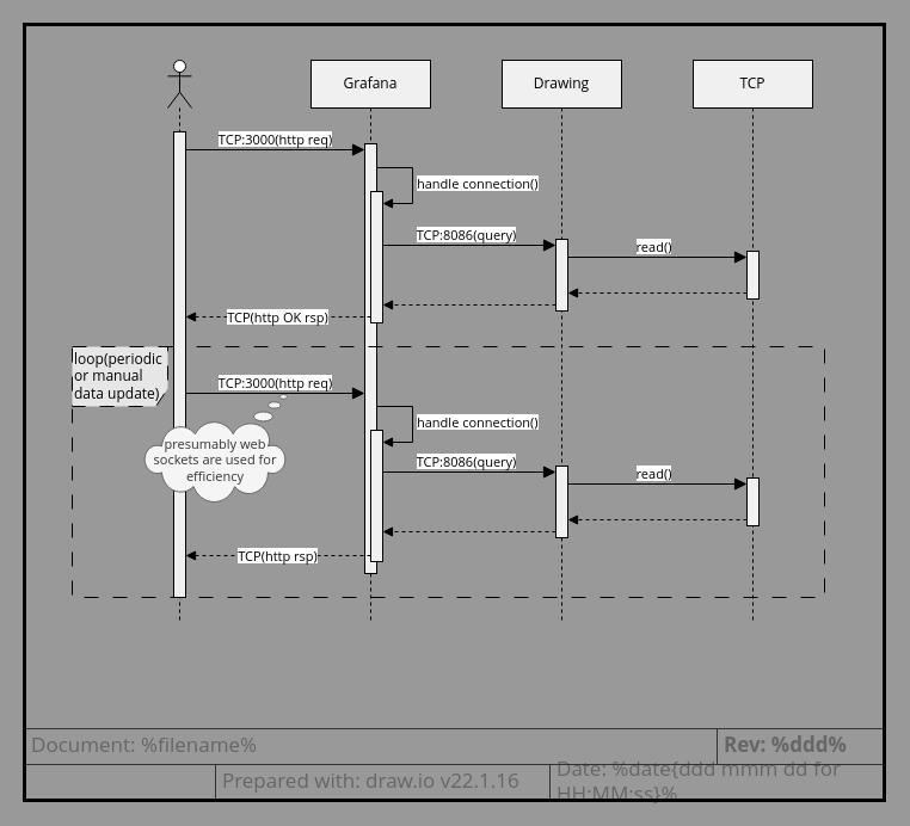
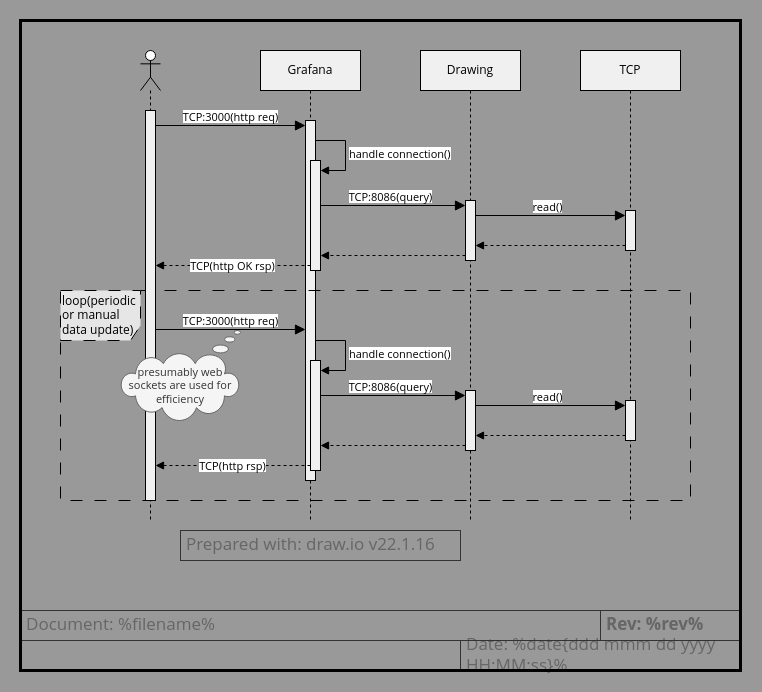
  <mxCell id="0" value="" />
  <mxCell id="1" value="Title Block" style="locked=1;" parent="0" />
- <mxCell id="2" value="Prepared with: draw.io v22.1.16" style="strokeWidth=1;shadow=0;dashed=0;align=center;html=1;shape=mxgraph.mockup.text.textBox;fontColor=#666666;align=left;fontSize=17;spacingLeft=4;spacingTop=-3;whiteSpace=wrap;strokeColor=#333333;mainText=;fillColor=none;fontFamily=Open Sans;movable=1;resizable=1;rotatable=1;deletable=1;editable=1;locked=0;connectable=1;" parent="1" vertex="1"><mxGeometry x="180" y="640" width="280" height="30" as="geometry" /></mxCell>
- <mxCell id="3" value="Date: &lt;font style=&quot;font-size: 17px;&quot;&gt;%date{ddd mmm dd for HH:MM:ss}%&lt;/font&gt;" style="strokeWidth=1;shadow=0;dashed=0;align=center;html=1;shape=mxgraph.mockup.text.textBox;fontColor=#666666;align=left;fontSize=17;spacingLeft=4;spacingTop=-3;whiteSpace=wrap;strokeColor=#333333;mainText=;fillColor=none;fontFamily=Open Sans;movable=1;resizable=1;rotatable=1;deletable=1;editable=1;locked=0;connectable=1;" parent="1" vertex="1"><mxGeometry x="460" y="640" width="280" height="30" as="geometry" /></mxCell>
+ <mxCell id="2" value="Prepared with: draw.io v22.1.16" style="strokeWidth=1;shadow=0;dashed=0;align=center;html=1;shape=mxgraph.mockup.text.textBox;fontColor=#666666;align=left;fontSize=17;spacingLeft=4;spacingTop=-3;whiteSpace=wrap;strokeColor=#333333;mainText=;fillColor=none;fontFamily=Open Sans;movable=1;resizable=1;rotatable=1;deletable=1;editable=1;locked=0;connectable=1;" parent="1" vertex="1"><mxGeometry x="180" y="530" width="280" height="30" as="geometry" /></mxCell>
+ <mxCell id="3" value="Date: &lt;font style=&quot;font-size: 17px;&quot;&gt;%date{ddd mmm dd yyyy HH:MM:ss}%&lt;/font&gt;" style="strokeWidth=1;shadow=0;dashed=0;align=center;html=1;shape=mxgraph.mockup.text.textBox;fontColor=#666666;align=left;fontSize=17;spacingLeft=4;spacingTop=-3;whiteSpace=wrap;strokeColor=#333333;mainText=;fillColor=none;fontFamily=Open Sans;movable=1;resizable=1;rotatable=1;deletable=1;editable=1;locked=0;connectable=1;" parent="1" vertex="1"><mxGeometry x="460" y="640" width="280" height="30" as="geometry" /></mxCell>
  <mxCell id="4" value="Document: %filename%" style="strokeWidth=1;shadow=0;dashed=0;align=center;html=1;shape=mxgraph.mockup.text.textBox;fontColor=#666666;align=left;fontSize=17;spacingLeft=4;spacingTop=-3;whiteSpace=wrap;strokeColor=#333333;mainText=;fillColor=none;fontFamily=Open Sans;movable=1;resizable=1;rotatable=1;deletable=1;editable=1;locked=0;connectable=1;" parent="1" vertex="1"><mxGeometry x="20" y="610" width="580" height="30" as="geometry" /></mxCell>
- <mxCell id="5" value="&lt;b&gt;Rev: %ddd%&lt;br&gt;&lt;/b&gt;" style="strokeWidth=1;shadow=0;dashed=0;align=center;html=1;shape=mxgraph.mockup.text.textBox;fontColor=#666666;align=left;fontSize=17;spacingLeft=4;spacingTop=-3;whiteSpace=wrap;strokeColor=#333333;mainText=;fillColor=none;fontFamily=Open Sans;movable=1;resizable=1;rotatable=1;deletable=1;editable=1;locked=0;connectable=1;" parent="1" vertex="1"><mxGeometry x="600" y="610" width="140" height="30" as="geometry" /></mxCell>
+ <mxCell id="5" value="&lt;b&gt;Rev: %rev%&lt;br&gt;&lt;/b&gt;" style="strokeWidth=1;shadow=0;dashed=0;align=center;html=1;shape=mxgraph.mockup.text.textBox;fontColor=#666666;align=left;fontSize=17;spacingLeft=4;spacingTop=-3;whiteSpace=wrap;strokeColor=#333333;mainText=;fillColor=none;fontFamily=Open Sans;movable=1;resizable=1;rotatable=1;deletable=1;editable=1;locked=0;connectable=1;" parent="1" vertex="1"><mxGeometry x="600" y="610" width="140" height="30" as="geometry" /></mxCell>
  <mxCell id="6" value="Drawing Frame" style="locked=1;" parent="0" />
  <mxCell id="7" value="" style="rounded=0;whiteSpace=wrap;html=1;fillColor=none;strokeWidth=3;movable=1;resizable=1;rotatable=1;deletable=1;editable=1;locked=0;connectable=1;" parent="6" vertex="1"><mxGeometry x="20" y="20" width="720" height="650" as="geometry" /></mxCell>
  <mxCell id="8" value="Document" parent="0" />
  <mxCell id="9" value="Grafana" style="shape=umlLifeline;perimeter=lifelinePerimeter;whiteSpace=wrap;html=1;container=1;dropTarget=0;collapsible=0;recursiveResize=0;outlineConnect=0;portConstraint=eastwest;newEdgeStyle={&quot;curved&quot;:0,&quot;rounded&quot;:0};fontFamily=Open Sans;fillColor=#F0F0F0;" parent="8" vertex="1"><mxGeometry x="260" y="50" width="100" height="470" as="geometry" /></mxCell>
  <mxCell id="10" value="" style="html=1;points=[[0,0,0,0,5],[0,1,0,0,-5],[1,0,0,0,5],[1,1,0,0,-5]];perimeter=orthogonalPerimeter;outlineConnect=0;targetShapes=umlLifeline;portConstraint=eastwest;newEdgeStyle={&quot;curved&quot;:0,&quot;rounded&quot;:0};fontFamily=Open Sans;fillColor=#F0F0F0;" parent="9" vertex="1"><mxGeometry x="45" y="70" width="10" height="360" as="geometry" /></mxCell>
  <mxCell id="11" value="" style="html=1;points=[[0,0,0,0,5],[0,1,0,0,-5],[1,0,0,0,5],[1,1,0,0,-5]];perimeter=orthogonalPerimeter;outlineConnect=0;targetShapes=umlLifeline;portConstraint=eastwest;newEdgeStyle={&quot;curved&quot;:0,&quot;rounded&quot;:0};fillColor=#F0F0F0;fontFamily=Open Sans;" parent="9" vertex="1"><mxGeometry x="50" y="110" width="10" height="110" as="geometry" /></mxCell>
  <mxCell id="12" value="handle connection()" style="html=1;align=left;spacingLeft=2;endArrow=block;rounded=0;edgeStyle=orthogonalEdgeStyle;curved=0;rounded=0;fontFamily=Open Sans;" parent="9" target="11" edge="1"><mxGeometry x="0.012" relative="1" as="geometry"><mxPoint x="55" y="90" as="sourcePoint" /><Array as="points"><mxPoint x="85" y="90" /><mxPoint x="85" y="120" /></Array><mxPoint as="offset" /></mxGeometry></mxCell>
  <mxCell id="13" value="TCP:3000(http req)" style="html=1;verticalAlign=bottom;endArrow=block;endSize=8;curved=0;rounded=0;fontFamily=Open Sans;endFill=1;fontSize=11;entryX=0;entryY=0;entryDx=0;entryDy=5;entryPerimeter=0;" parent="8" source="25" target="10" edge="1"><mxGeometry width="80" relative="1" as="geometry"><mxPoint x="40" y="135" as="sourcePoint" /><mxPoint x="255" y="135" as="targetPoint" /><mxPoint as="offset" /></mxGeometry></mxCell>
  <mxCell id="14" value="TCP" style="shape=umlLifeline;perimeter=lifelinePerimeter;whiteSpace=wrap;html=1;container=1;dropTarget=0;collapsible=0;recursiveResize=0;outlineConnect=0;portConstraint=eastwest;newEdgeStyle={&quot;curved&quot;:0,&quot;rounded&quot;:0};fontFamily=Open Sans;fillColor=#F0F0F0;" parent="8" vertex="1"><mxGeometry x="580" y="50" width="100" height="470" as="geometry" /></mxCell>
  <mxCell id="15" value="" style="html=1;points=[[0,0,0,0,5],[0,1,0,0,-5],[1,0,0,0,5],[1,1,0,0,-5]];perimeter=orthogonalPerimeter;outlineConnect=0;targetShapes=umlLifeline;portConstraint=eastwest;newEdgeStyle={&quot;curved&quot;:0,&quot;rounded&quot;:0};fontFamily=Open Sans;fillColor=#F0F0F0;" parent="14" vertex="1"><mxGeometry x="45" y="160" width="10" height="40" as="geometry" /></mxCell>
  <mxCell id="16" value="Drawing" style="shape=umlLifeline;perimeter=lifelinePerimeter;whiteSpace=wrap;html=1;container=1;dropTarget=0;collapsible=0;recursiveResize=0;outlineConnect=0;portConstraint=eastwest;newEdgeStyle={&quot;curved&quot;:0,&quot;rounded&quot;:0};fontFamily=Open Sans;fillColor=#F0F0F0;" parent="8" vertex="1"><mxGeometry x="420" y="50" width="100" height="470" as="geometry" /></mxCell>
  <mxCell id="17" value="" style="html=1;points=[[0,0,0,0,5],[0,1,0,0,-5],[1,0,0,0,5],[1,1,0,0,-5]];perimeter=orthogonalPerimeter;outlineConnect=0;targetShapes=umlLifeline;portConstraint=eastwest;newEdgeStyle={&quot;curved&quot;:0,&quot;rounded&quot;:0};fontFamily=Open Sans;fillColor=#F0F0F0;" parent="16" vertex="1"><mxGeometry x="45" y="150" width="10" height="60" as="geometry" /></mxCell>
  <mxCell id="18" value="loop(periodic or manual data update)" style="shape=umlFrame;whiteSpace=wrap;html=1;pointerEvents=0;fillColor=#E6E6E6;width=80;height=50;fontFamily=Open Sans;dashed=1;align=left;dashPattern=12 12;" parent="8" vertex="1"><mxGeometry x="60" y="290" width="630" height="210" as="geometry" /></mxCell>
  <mxCell id="19" value="TCP(http OK rsp)" style="rounded=0;orthogonalLoop=1;jettySize=auto;html=1;dashed=1;endArrow=block;endFill=1;exitX=0;exitY=1;exitDx=0;exitDy=-5;exitPerimeter=0;fontFamily=Open Sans;" parent="8" source="11" target="25" edge="1"><mxGeometry relative="1" as="geometry"><mxPoint x="300" y="560" as="sourcePoint" /><mxPoint x="155" y="570" as="targetPoint" /></mxGeometry></mxCell>
  <mxCell id="20" value="TCP:8086(query)" style="html=1;verticalAlign=bottom;endArrow=block;endSize=8;curved=0;rounded=0;fontFamily=Open Sans;endFill=1;fontSize=11;entryX=0;entryY=0;entryDx=0;entryDy=5;entryPerimeter=0;" parent="8" source="11" target="17" edge="1"><mxGeometry x="-0.035" width="80" relative="1" as="geometry"><mxPoint x="315" y="585" as="sourcePoint" /><mxPoint x="465" y="585" as="targetPoint" /><mxPoint as="offset" /></mxGeometry></mxCell>
  <mxCell id="21" value="read()" style="html=1;verticalAlign=bottom;endArrow=block;endSize=8;curved=0;rounded=0;fontFamily=Open Sans;endFill=1;fontSize=11;entryX=0;entryY=0;entryDx=0;entryDy=5;entryPerimeter=0;" parent="8" source="17" target="15" edge="1"><mxGeometry x="-0.035" width="80" relative="1" as="geometry"><mxPoint x="325" y="575" as="sourcePoint" /><mxPoint x="470" y="575" as="targetPoint" /><mxPoint as="offset" /></mxGeometry></mxCell>
  <mxCell id="22" value="" style="rounded=0;orthogonalLoop=1;jettySize=auto;html=1;dashed=1;endArrow=block;endFill=1;exitX=0;exitY=1;exitDx=0;exitDy=-5;exitPerimeter=0;fontFamily=Open Sans;" parent="8" source="15" target="17" edge="1"><mxGeometry relative="1" as="geometry"><mxPoint x="615" y="615" as="sourcePoint" /><mxPoint x="460" y="615" as="targetPoint" /></mxGeometry></mxCell>
  <mxCell id="23" value="" style="rounded=0;orthogonalLoop=1;jettySize=auto;html=1;dashed=1;endArrow=block;endFill=1;exitX=0;exitY=1;exitDx=0;exitDy=-5;exitPerimeter=0;fontFamily=Open Sans;" parent="8" source="17" target="11" edge="1"><mxGeometry relative="1" as="geometry"><mxPoint x="460" y="615" as="sourcePoint" /><mxPoint x="310" y="615" as="targetPoint" /></mxGeometry></mxCell>
  <mxCell id="24" value="" style="shape=umlLifeline;perimeter=lifelinePerimeter;whiteSpace=wrap;html=1;container=1;dropTarget=0;collapsible=0;recursiveResize=0;outlineConnect=0;portConstraint=eastwest;newEdgeStyle={&quot;curved&quot;:0,&quot;rounded&quot;:0};participant=umlActor;" vertex="1" parent="8"><mxGeometry x="140" y="50" width="20" height="470" as="geometry" /></mxCell>
  <mxCell id="25" value="" style="html=1;points=[[0,0,0,0,5],[0,1,0,0,-5],[1,0,0,0,5],[1,1,0,0,-5]];perimeter=orthogonalPerimeter;outlineConnect=0;targetShapes=umlLifeline;portConstraint=eastwest;newEdgeStyle={&quot;curved&quot;:0,&quot;rounded&quot;:0};fontFamily=Open Sans;fillColor=#F0F0F0;" parent="24" vertex="1"><mxGeometry x="5" y="60" width="10" height="390" as="geometry" /></mxCell>
  <mxCell id="26" value="" style="html=1;points=[[0,0,0,0,5],[0,1,0,0,-5],[1,0,0,0,5],[1,1,0,0,-5]];perimeter=orthogonalPerimeter;outlineConnect=0;targetShapes=umlLifeline;portConstraint=eastwest;newEdgeStyle={&quot;curved&quot;:0,&quot;rounded&quot;:0};fillColor=#F0F0F0;fontFamily=Open Sans;" vertex="1" parent="8"><mxGeometry x="310" y="360" width="10" height="110" as="geometry" /></mxCell>
  <mxCell id="27" value="handle connection()" style="html=1;align=left;spacingLeft=2;endArrow=block;rounded=0;edgeStyle=orthogonalEdgeStyle;curved=0;rounded=0;fontFamily=Open Sans;" edge="1" parent="8" target="26"><mxGeometry x="0.012" relative="1" as="geometry"><mxPoint x="315" as="sourcePoint" y="340" /><Array as="points"><mxPoint x="345" y="340" /><mxPoint x="345" y="370" /></Array><mxPoint as="offset" /></mxGeometry></mxCell>
  <mxCell id="28" value="TCP:3000(http req)" style="html=1;verticalAlign=bottom;endArrow=block;endSize=8;curved=0;rounded=0;fontFamily=Open Sans;endFill=1;fontSize=11;" edge="1" parent="8"><mxGeometry width="80" relative="1" as="geometry"><mxPoint x="155" y="329" as="sourcePoint" /><mxPoint x="305" y="329" as="targetPoint" /><mxPoint as="offset" /></mxGeometry></mxCell>
  <mxCell id="29" value="" style="html=1;points=[[0,0,0,0,5],[0,1,0,0,-5],[1,0,0,0,5],[1,1,0,0,-5]];perimeter=orthogonalPerimeter;outlineConnect=0;targetShapes=umlLifeline;portConstraint=eastwest;newEdgeStyle={&quot;curved&quot;:0,&quot;rounded&quot;:0};fontFamily=Open Sans;fillColor=#F0F0F0;" vertex="1" parent="8"><mxGeometry x="465" y="390" width="10" height="60" as="geometry" /></mxCell>
  <mxCell id="30" value="" style="html=1;points=[[0,0,0,0,5],[0,1,0,0,-5],[1,0,0,0,5],[1,1,0,0,-5]];perimeter=orthogonalPerimeter;outlineConnect=0;targetShapes=umlLifeline;portConstraint=eastwest;newEdgeStyle={&quot;curved&quot;:0,&quot;rounded&quot;:0};fontFamily=Open Sans;fillColor=#F0F0F0;" vertex="1" parent="8"><mxGeometry x="625" y="400" width="10" height="40" as="geometry" /></mxCell>
  <mxCell id="31" value="TCP:8086(query)" style="html=1;verticalAlign=bottom;endArrow=block;endSize=8;curved=0;rounded=0;fontFamily=Open Sans;endFill=1;fontSize=11;entryX=0;entryY=0;entryDx=0;entryDy=5;entryPerimeter=0;" edge="1" parent="8" source="26" target="29"><mxGeometry x="-0.035" width="80" relative="1" as="geometry"><mxPoint x="320" y="389" as="sourcePoint" /><mxPoint x="465" y="389" as="targetPoint" /><mxPoint as="offset" /></mxGeometry></mxCell>
  <mxCell id="32" value="" style="rounded=0;orthogonalLoop=1;jettySize=auto;html=1;dashed=1;endArrow=block;endFill=1;exitX=0;exitY=1;exitDx=0;exitDy=-5;exitPerimeter=0;fontFamily=Open Sans;" edge="1" parent="8" source="29" target="26"><mxGeometry relative="1" as="geometry"><mxPoint x="465" y="434" as="sourcePoint" /><mxPoint x="320" y="434" as="targetPoint" /></mxGeometry></mxCell>
  <mxCell id="33" value="read()" style="html=1;verticalAlign=bottom;endArrow=block;endSize=8;curved=0;rounded=0;fontFamily=Open Sans;endFill=1;fontSize=11;entryX=0;entryY=0;entryDx=0;entryDy=5;entryPerimeter=0;" edge="1" parent="8" source="29" target="30"><mxGeometry x="-0.035" width="80" relative="1" as="geometry"><mxPoint x="475" y="407" as="sourcePoint" /><mxPoint x="625" y="407" as="targetPoint" /><mxPoint as="offset" /></mxGeometry></mxCell>
  <mxCell id="34" value="" style="rounded=0;orthogonalLoop=1;jettySize=auto;html=1;dashed=1;endArrow=block;endFill=1;exitX=0;exitY=1;exitDx=0;exitDy=-5;exitPerimeter=0;fontFamily=Open Sans;" edge="1" parent="8" source="30" target="29"><mxGeometry relative="1" as="geometry"><mxPoint x="625" y="432" as="sourcePoint" /><mxPoint x="475" y="432" as="targetPoint" /></mxGeometry></mxCell>
  <mxCell id="35" value="TCP(http rsp)" style="rounded=0;orthogonalLoop=1;jettySize=auto;html=1;dashed=1;endArrow=block;endFill=1;exitX=0;exitY=1;exitDx=0;exitDy=-5;exitPerimeter=0;fontFamily=Open Sans;" edge="1" parent="8" source="26" target="25"><mxGeometry relative="1" as="geometry"><mxPoint x="320" y="275" as="sourcePoint" /><mxPoint x="165" y="275" as="targetPoint" /></mxGeometry></mxCell>
  <mxCell id="36" value="presumably web sockets are used for &lt;br&gt;efficiency&lt;br&gt;&amp;nbsp;" style="whiteSpace=wrap;html=1;shape=mxgraph.basic.cloud_callout;fillColor=#f5f5f5;fontColor=#333333;strokeColor=#666666;rotation=0;fontFamily=Open Sans;fontSize=11;align=center;verticalAlign=bottom;direction=west;" vertex="1" parent="8"><mxGeometry x="120" y="330" width="120" height="90" as="geometry" /></mxCell>
